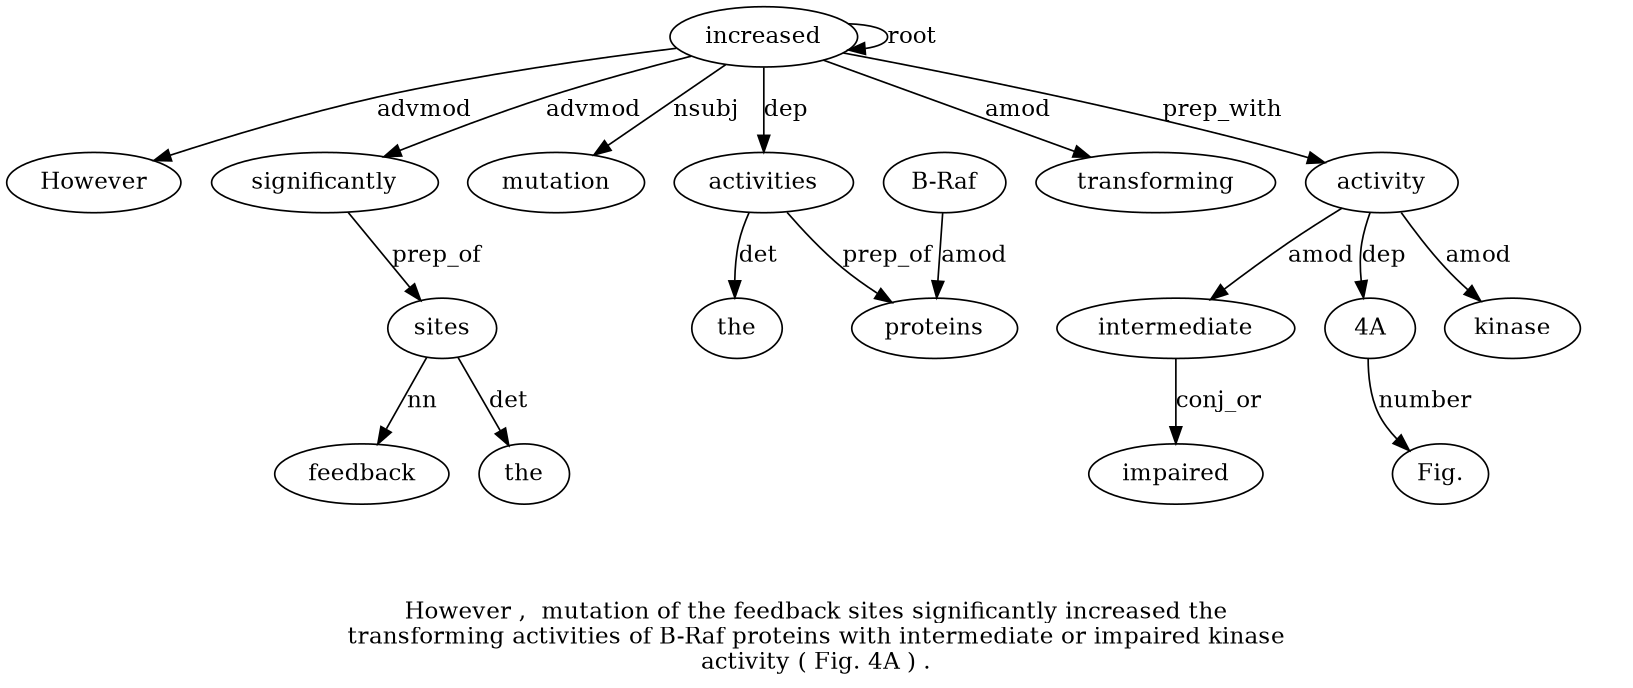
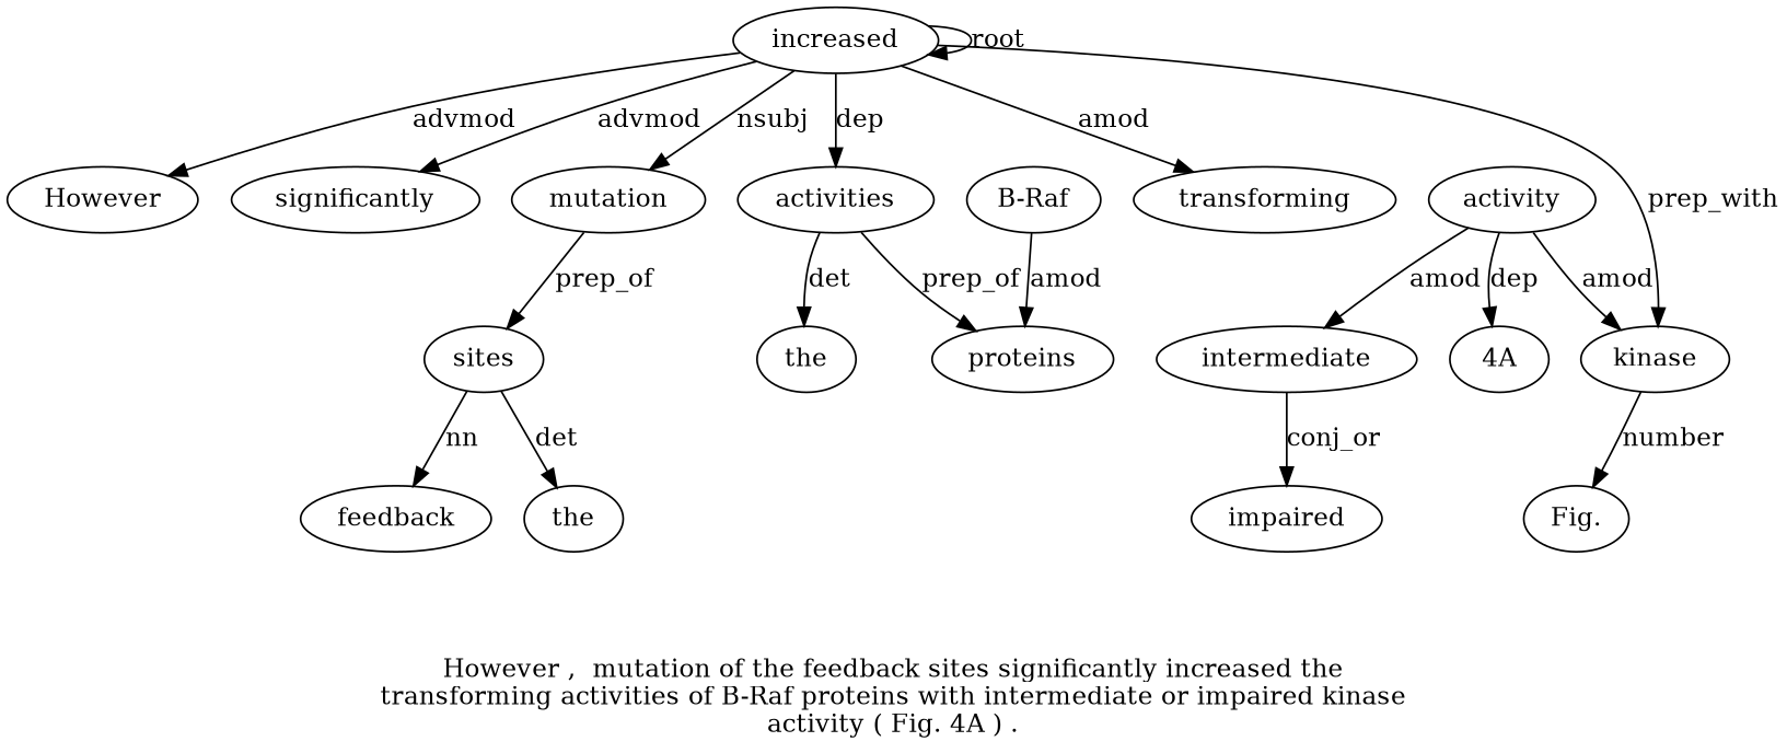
  digraph {
    label="However ,  mutation of the feedback sites significantly increased the\ntransforming activities of B-Raf proteins with intermediate or impaired kinase\nactivity ( Fig. 4A ) ."
    node [fillcolor=white style=filled]
    n1 [label=increased]
    n2 [label=However]
    n3 [label=mutation]
    n4 [label=significantly]
    n5 [label=activities]
    n6 [label=activity]
    n7 [label=transforming]
    n8 [label=sites]
    n9 [label=the]
    n10 [label=proteins]
    n11 [label=intermediate]
    n12 [label=kinase]
    n13 [label="4A"]
    n14 [label=the]
    n15 [label=feedback]
    n16 [label="B-Raf"]
    n17 [label=impaired]
    n18 [label="Fig."]
    n1 -> n1 [label=root]
    n1 -> n2 [label=advmod]
    n1 -> n3 [label=nsubj]
    n1 -> n4 [label=advmod]
    n1 -> n5 [label=dep]
-   n1 -> n6 [label=prep_with]
+   n1 -> n12 [label=prep_with]
    n1 -> n7 [label=amod]
-   n4 -> n8 [label=prep_of]
+   n3 -> n8 [label=prep_of]
    n5 -> n9 [label=det]
    n5 -> n10 [label=prep_of]
    n6 -> n11 [label=amod]
    n6 -> n12 [label=amod]
    n6 -> n13 [label=dep]
    n8 -> n14 [label=det]
    n8 -> n15 [label=nn]
    n11 -> n17 [label=conj_or]
-   n13 -> n18 [label=number]
+   n12 -> n18 [label=number]
    n16 -> n10 [label=amod]
  }
